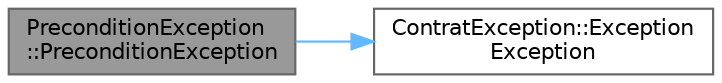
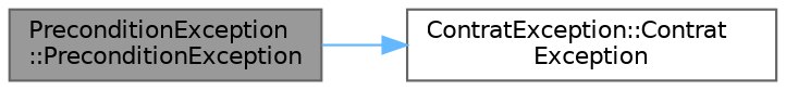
  digraph {
    rankdir=LR
    node [fontname=Helvetica fontsize=10 shape=box style=filled]
    n1 [color=gray40 fillcolor=grey60 fontcolor=black height=0.2 label="PreconditionException\l::PreconditionException" width=0.4]
-   n2 [color=grey40 fillcolor=white height=0.2 label="ContratException::Exception\lException" width=0.4]
+   n2 [color=grey40 fillcolor=white height=0.2 label="ContratException::Contrat\lException" width=0.4]
    n1 -> n2 [color=steelblue1 fontname=Helvetica fontsize=10 labelfontname=Helvetica labelfontsize=10 style=solid]
  }
